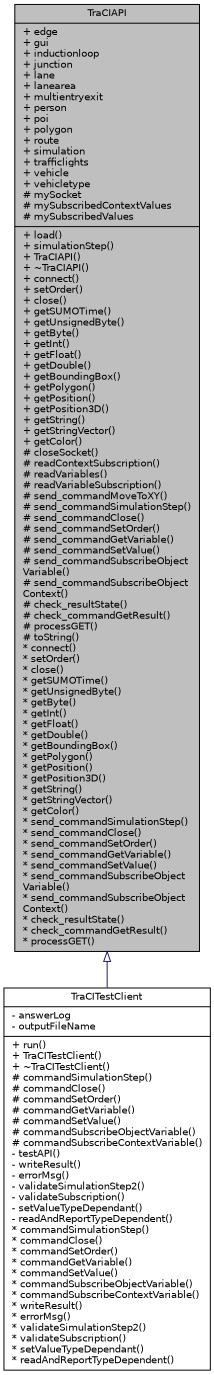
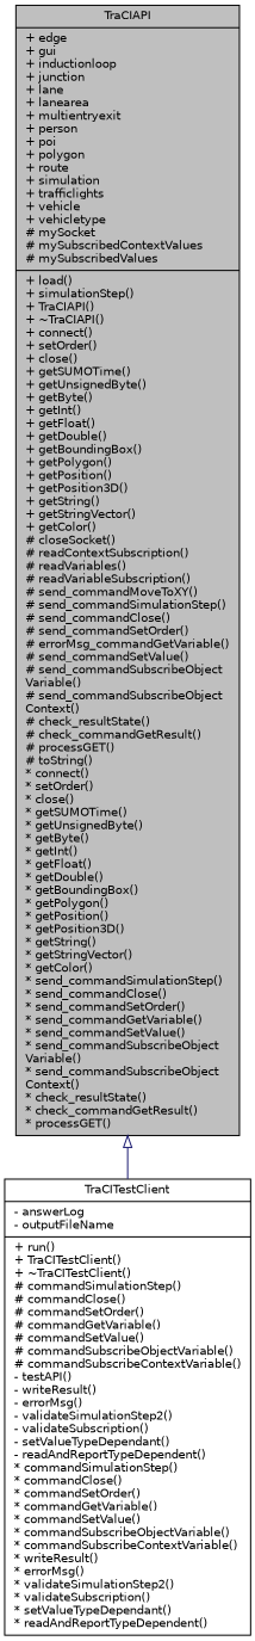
  digraph {
    node [color=black fontname=Helvetica fontsize=10 shape=record style=filled]
-   n1 [fillcolor=grey75 fontcolor=black height=0.2 label="{TraCIAPI\n|+ edge\l+ gui\l+ inductionloop\l+ junction\l+ lane\l+ lanearea\l+ multientryexit\l+ person\l+ poi\l+ polygon\l+ route\l+ simulation\l+ trafficlights\l+ vehicle\l+ vehicletype\l# mySocket\l# mySubscribedContextValues\l# mySubscribedValues\l|+ load()\l+ simulationStep()\l+ TraCIAPI()\l+ ~TraCIAPI()\l+ connect()\l+ setOrder()\l+ close()\l+ getSUMOTime()\l+ getUnsignedByte()\l+ getByte()\l+ getInt()\l+ getFloat()\l+ getDouble()\l+ getBoundingBox()\l+ getPolygon()\l+ getPosition()\l+ getPosition3D()\l+ getString()\l+ getStringVector()\l+ getColor()\l# closeSocket()\l# readContextSubscription()\l# readVariables()\l# readVariableSubscription()\l# send_commandMoveToXY()\l# send_commandSimulationStep()\l# send_commandClose()\l# send_commandSetOrder()\l# send_commandGetVariable()\l# send_commandSetValue()\l# send_commandSubscribeObject\lVariable()\l# send_commandSubscribeObject\lContext()\l# check_resultState()\l# check_commandGetResult()\l# processGET()\l# toString()\l* connect()\l* setOrder()\l* close()\l* getSUMOTime()\l* getUnsignedByte()\l* getByte()\l* getInt()\l* getFloat()\l* getDouble()\l* getBoundingBox()\l* getPolygon()\l* getPosition()\l* getPosition3D()\l* getString()\l* getStringVector()\l* getColor()\l* send_commandSimulationStep()\l* send_commandClose()\l* send_commandSetOrder()\l* send_commandGetVariable()\l* send_commandSetValue()\l* send_commandSubscribeObject\lVariable()\l* send_commandSubscribeObject\lContext()\l* check_resultState()\l* check_commandGetResult()\l* processGET()\l}" width=0.4]
+   n1 [fillcolor=grey75 fontcolor=black height=0.2 label="{TraCIAPI\n|+ edge\l+ gui\l+ inductionloop\l+ junction\l+ lane\l+ lanearea\l+ multientryexit\l+ person\l+ poi\l+ polygon\l+ route\l+ simulation\l+ trafficlights\l+ vehicle\l+ vehicletype\l# mySocket\l# mySubscribedContextValues\l# mySubscribedValues\l|+ load()\l+ simulationStep()\l+ TraCIAPI()\l+ ~TraCIAPI()\l+ connect()\l+ setOrder()\l+ close()\l+ getSUMOTime()\l+ getUnsignedByte()\l+ getByte()\l+ getInt()\l+ getFloat()\l+ getDouble()\l+ getBoundingBox()\l+ getPolygon()\l+ getPosition()\l+ getPosition3D()\l+ getString()\l+ getStringVector()\l+ getColor()\l# closeSocket()\l# readContextSubscription()\l# readVariables()\l# readVariableSubscription()\l# send_commandMoveToXY()\l# send_commandSimulationStep()\l# send_commandClose()\l# send_commandSetOrder()\l# errorMsg_commandGetVariable()\l# send_commandSetValue()\l# send_commandSubscribeObject\lVariable()\l# send_commandSubscribeObject\lContext()\l# check_resultState()\l# check_commandGetResult()\l# processGET()\l# toString()\l* connect()\l* setOrder()\l* close()\l* getSUMOTime()\l* getUnsignedByte()\l* getByte()\l* getInt()\l* getFloat()\l* getDouble()\l* getBoundingBox()\l* getPolygon()\l* getPosition()\l* getPosition3D()\l* getString()\l* getStringVector()\l* getColor()\l* send_commandSimulationStep()\l* send_commandClose()\l* send_commandSetOrder()\l* send_commandGetVariable()\l* send_commandSetValue()\l* send_commandSubscribeObject\lVariable()\l* send_commandSubscribeObject\lContext()\l* check_resultState()\l* check_commandGetResult()\l* processGET()\l}" width=0.4]
    n2 [fillcolor=white height=0.2 label="{TraCITestClient\n|- answerLog\l- outputFileName\l|+ run()\l+ TraCITestClient()\l+ ~TraCITestClient()\l# commandSimulationStep()\l# commandClose()\l# commandSetOrder()\l# commandGetVariable()\l# commandSetValue()\l# commandSubscribeObjectVariable()\l# commandSubscribeContextVariable()\l- testAPI()\l- writeResult()\l- errorMsg()\l- validateSimulationStep2()\l- validateSubscription()\l- setValueTypeDependant()\l- readAndReportTypeDependent()\l* commandSimulationStep()\l* commandClose()\l* commandSetOrder()\l* commandGetVariable()\l* commandSetValue()\l* commandSubscribeObjectVariable()\l* commandSubscribeContextVariable()\l* writeResult()\l* errorMsg()\l* validateSimulationStep2()\l* validateSubscription()\l* setValueTypeDependant()\l* readAndReportTypeDependent()\l}" width=0.4]
    n1 -> n2 [arrowtail=onormal color=midnightblue dir=back fontname=Helvetica fontsize=10 labelfontname=Helvetica labelfontsize=10 style=solid]
  }
